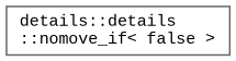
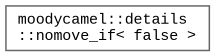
  digraph {
    rankdir=LR
    fontname="Liberation Mono"
-   n1 [color=grey40 fillcolor=white fontname="Liberation Mono" fontsize=10 height=0.2 label="details::details\l::nomove_if\< false \>" shape=box style=filled width=0.4]
+   n1 [color=grey40 fillcolor=white fontname="Liberation Mono" fontsize=10 height=0.2 label="moodycamel::details\l::nomove_if\< false \>" shape=box style=filled width=0.4]
  }
